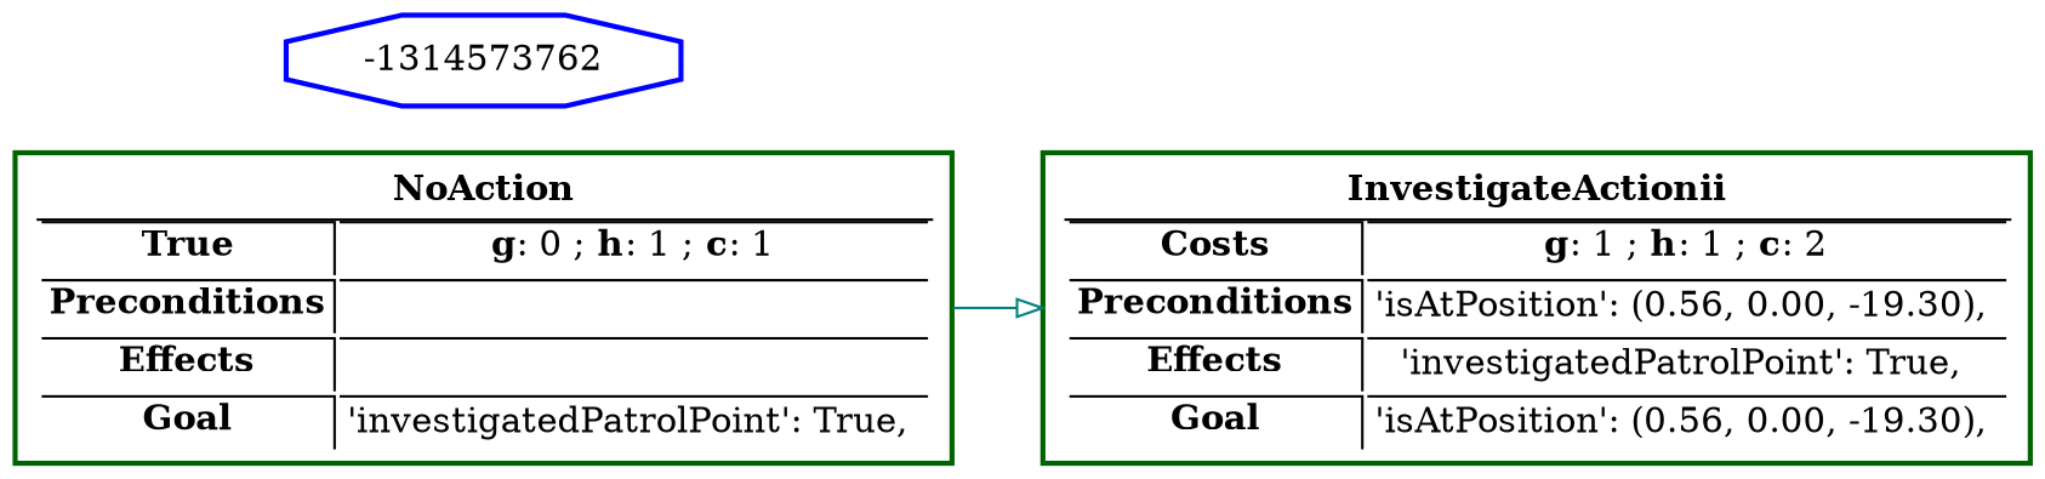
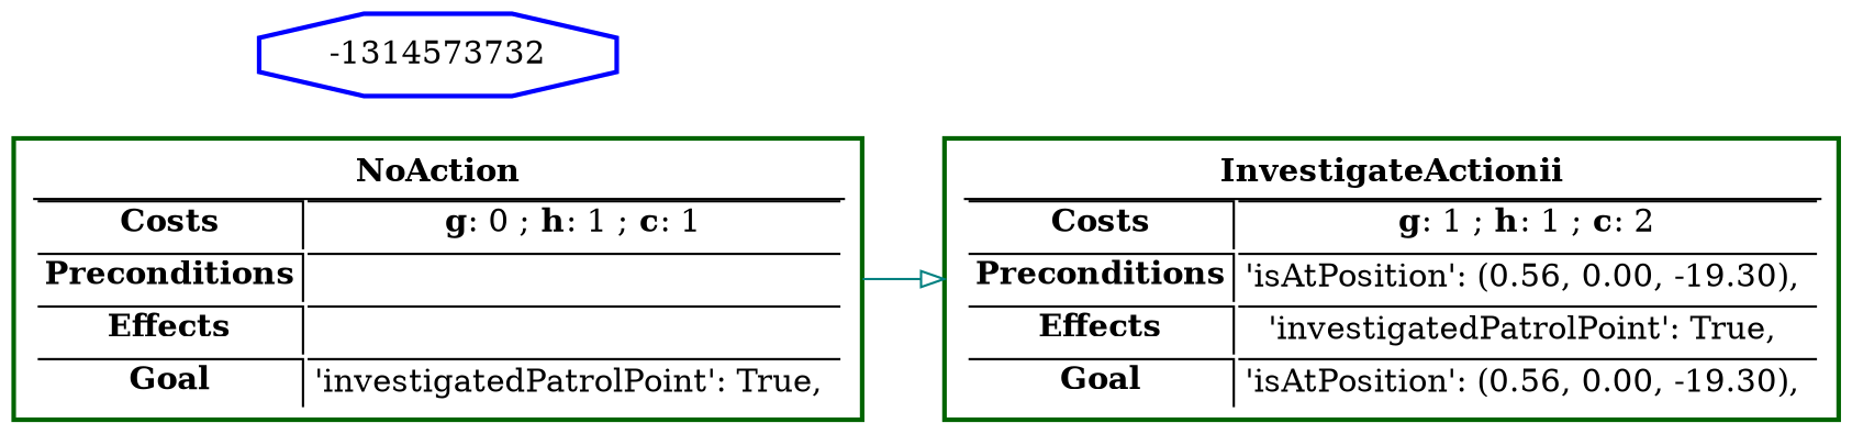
  digraph {
    rankdir=LR
    node [color=darkgreen shape=box style=bold]
-   n1 [label=< <table border='0' color='black' fontcolor='#F5F5F5'>     <tr> <td colspan='2'><b>NoAction</b></td> </tr>     <hr/>     <tr align='left'> <td border='1' sides='rt'><b>True</b></td>           <td border='1' sides='t'><b>g</b>: 0 ; <b>h</b>: 1 ; <b>c</b>: 1</td> </tr>     <tr align='left'> <td border='1' sides='rt'><b>Preconditions</b></td>   <td border='1' sides='t'></td> </tr>     <tr align='left'> <td border='1' sides='rt'><b>Effects</b></td>         <td border='1' sides='t'></td> </tr>     <tr align='left'> <td border='1' sides='rt'><b>Goal</b></td>            <td border='1' sides='t'>'investigatedPatrolPoint': True, </td> </tr> </table> >]
+   n1 [label=< <table border='0' color='black' fontcolor='#F5F5F5'>     <tr> <td colspan='2'><b>NoAction</b></td> </tr>     <hr/>     <tr align='left'> <td border='1' sides='rt'><b>Costs</b></td>           <td border='1' sides='t'><b>g</b>: 0 ; <b>h</b>: 1 ; <b>c</b>: 1</td> </tr>     <tr align='left'> <td border='1' sides='rt'><b>Preconditions</b></td>   <td border='1' sides='t'></td> </tr>     <tr align='left'> <td border='1' sides='rt'><b>Effects</b></td>         <td border='1' sides='t'></td> </tr>     <tr align='left'> <td border='1' sides='rt'><b>Goal</b></td>            <td border='1' sides='t'>'investigatedPatrolPoint': True, </td> </tr> </table> >]
    n2 [label=< <table border='0' color='black' fontcolor='#F5F5F5'>     <tr> <td colspan='2'><b>InvestigateActionii</b></td> </tr>     <hr/>     <tr align='left'> <td border='1' sides='rt'><b>Costs</b></td>           <td border='1' sides='t'><b>g</b>: 1 ; <b>h</b>: 1 ; <b>c</b>: 2</td> </tr>     <tr align='left'> <td border='1' sides='rt'><b>Preconditions</b></td>   <td border='1' sides='t'>'isAtPosition': (0.56, 0.00, -19.30), </td> </tr>     <tr align='left'> <td border='1' sides='rt'><b>Effects</b></td>         <td border='1' sides='t'>'investigatedPatrolPoint': True, </td> </tr>     <tr align='left'> <td border='1' sides='rt'><b>Goal</b></td>            <td border='1' sides='t'>'isAtPosition': (0.56, 0.00, -19.30), </td> </tr> </table> >]
-   -1314573762 [color=blue shape=octagon]
+   -1314573762 [color=blue shape=octagon label=-1314573732]
    n1 -> n2 [color=teal arrowhead=onormal]
  }
